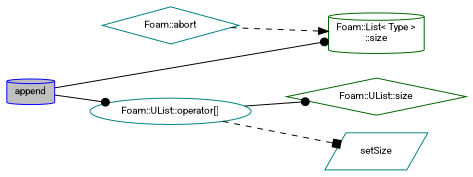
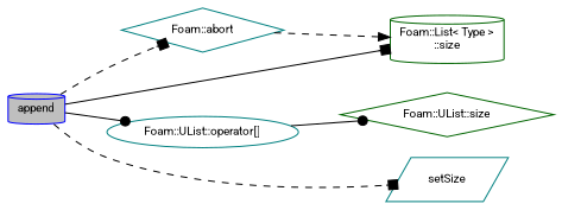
  digraph {
    fontname=Roboto
    rankdir=LR
    node [color=teal fontname=Roboto fontsize=10 shape=cylinder]
    edge [arrowhead=dot color=black fontname=Roboto fontsize=10 labelfontname=Helvetica labelfontsize=10 style=dashed]
    n1 [color=blue fillcolor=grey75 fontcolor=black height=0.2 label=append style=filled width=0.4]
    n2 [height=0.2 label="Foam::abort" shape=diamond width=0.4]
    n3 [height=0.2 label="Foam::UList::operator[]" shape=ellipse width=0.4]
    n4 [height=0.2 label=setSize shape=parallelogram width=0.4]
    n5 [color=darkgreen height=0.2 label="Foam::List\< Type \>\l::size" width=0.4]
    n6 [color=darkgreen height=0.2 label="Foam::UList::size" shape=diamond width=0.4]
+   n1 -> n2 [arrowhead=box]
    n1 -> n3 [style=solid]
-   n3 -> n4 [arrowhead=box]
-   n1 -> n5 [style=solid]
+   n1 -> n4 [arrowhead=box]
+   n1 -> n5 [arrowhead=box style=solid]
    n2 -> n5 [arrowhead=normal]
    n3 -> n6 [style=solid]
  }
